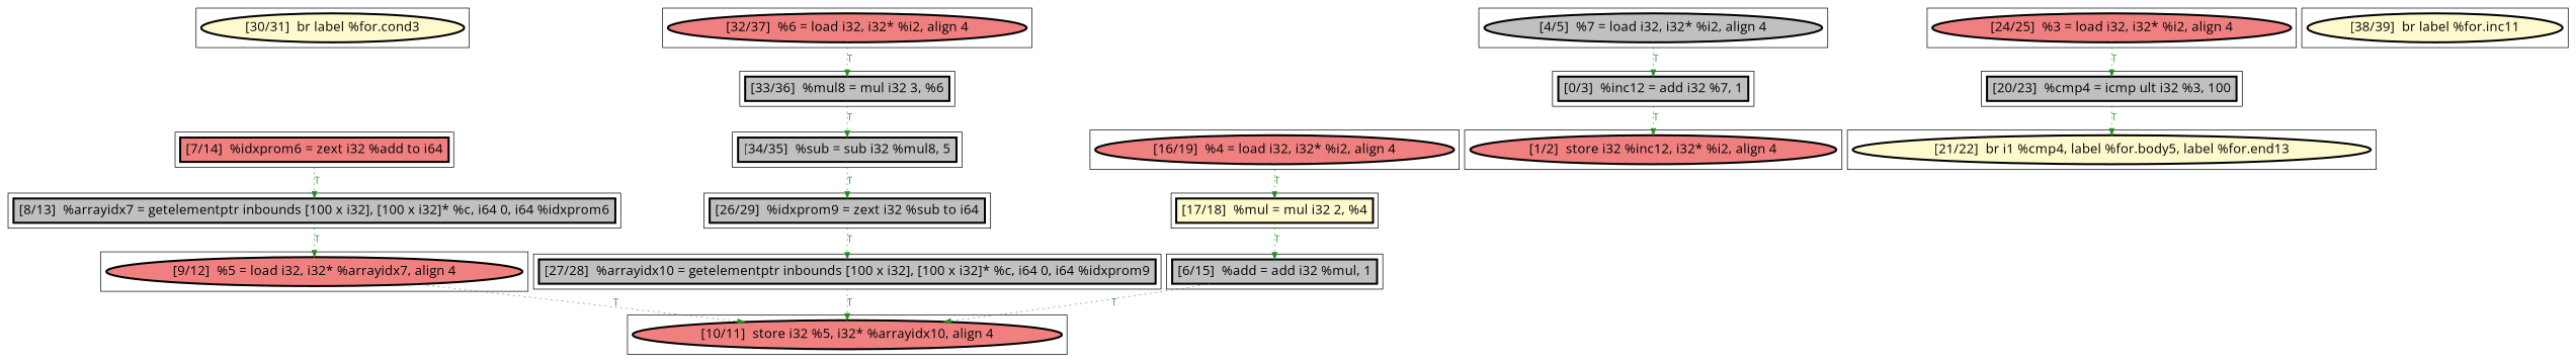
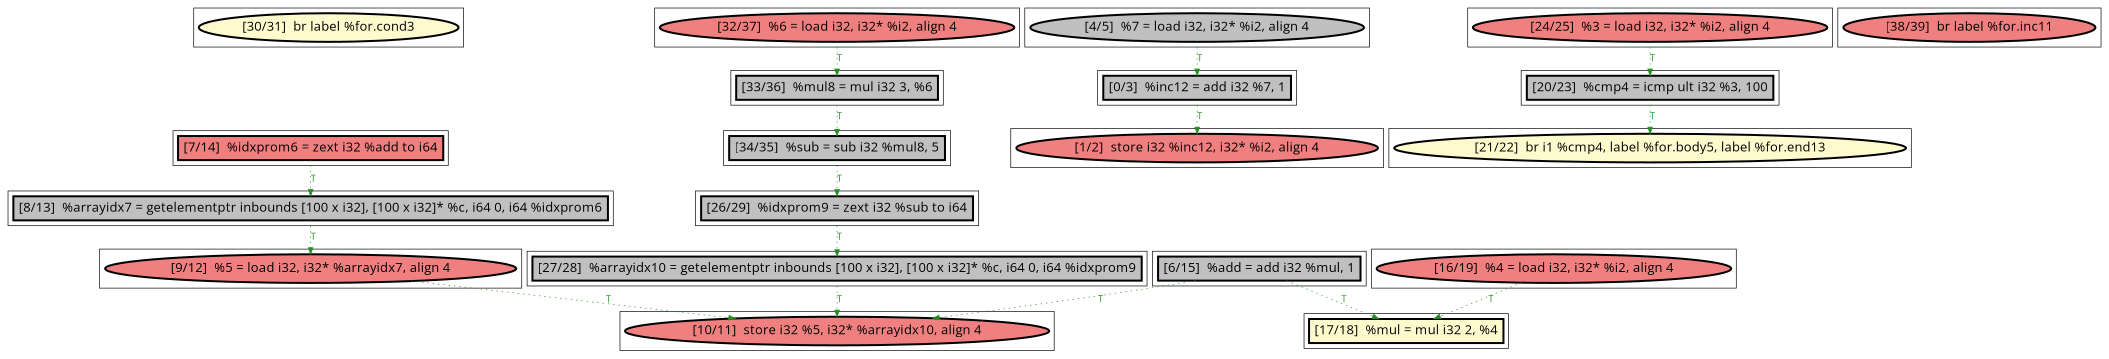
  digraph {
    fontname="Open Sans"
    node [fillcolor=grey fontname="Open Sans" fontsize=20 penwidth=3.0 shape=ellipse style=filled]
    edge [color=forestgreen fontcolor=forestgreen fontname="Open Sans" style=dotted]
    n1 [fillcolor=lemonchiffon label="[30/31]  br label %for.cond3"]
    n2 [label="[6/15]  %add = add i32 %mul, 1" shape=rectangle]
    n3 [fillcolor=lightcoral label="[7/14]  %idxprom6 = zext i32 %add to i64" shape=rectangle]
    n4 [label="[26/29]  %idxprom9 = zext i32 %sub to i64" shape=rectangle]
    n5 [fillcolor=lightcoral label="[10/11]  store i32 %5, i32* %arrayidx10, align 4"]
    n6 [fillcolor=lightcoral label="[1/2]  store i32 %inc12, i32* %i2, align 4"]
    n7 [label="[4/5]  %7 = load i32, i32* %i2, align 4"]
    n8 [fillcolor=lemonchiffon label="[17/18]  %mul = mul i32 2, %4" shape=rectangle]
    n9 [fillcolor=lightcoral label="[24/25]  %3 = load i32, i32* %i2, align 4"]
    n10 [label="[0/3]  %inc12 = add i32 %7, 1" shape=rectangle]
    n11 [label="[34/35]  %sub = sub i32 %mul8, 5" shape=rectangle]
    n12 [fillcolor=lemonchiffon label="[21/22]  br i1 %cmp4, label %for.body5, label %for.end13"]
-   n13 [fillcolor=lemonchiffon label="[38/39]  br label %for.inc11"]
+   n13 [fillcolor=lightcoral label="[38/39]  br label %for.inc11"]
    n14 [label="[33/36]  %mul8 = mul i32 3, %6" shape=rectangle]
    n15 [fillcolor=lightcoral label="[32/37]  %6 = load i32, i32* %i2, align 4"]
    n16 [fillcolor=lightcoral label="[9/12]  %5 = load i32, i32* %arrayidx7, align 4"]
    n17 [label="[27/28]  %arrayidx10 = getelementptr inbounds [100 x i32], [100 x i32]* %c, i64 0, i64 %idxprom9" shape=rectangle]
    n18 [label="[20/23]  %cmp4 = icmp ult i32 %3, 100" shape=rectangle]
    n19 [label="[8/13]  %arrayidx7 = getelementptr inbounds [100 x i32], [100 x i32]* %c, i64 0, i64 %idxprom6" shape=rectangle]
    n20 [fillcolor=lightcoral label="[16/19]  %4 = load i32, i32* %i2, align 4"]
    subgraph cluster_1 {
      n1
    }
    subgraph cluster_2 {
      n2
    }
    subgraph cluster_3 {
      n3
    }
    subgraph cluster_4 {
      n4
    }
    subgraph cluster_5 {
      n5
    }
    subgraph cluster_6 {
      n6
    }
    subgraph cluster_7 {
      n7
    }
    subgraph cluster_8 {
      n8
    }
    subgraph cluster_9 {
      n9
    }
    subgraph cluster_10 {
      n10
    }
    subgraph cluster_11 {
      n11
    }
    subgraph cluster_12 {
      n12
    }
    subgraph cluster_13 {
      n13
    }
    subgraph cluster_14 {
      n14
    }
    subgraph cluster_15 {
      n15
    }
    subgraph cluster_16 {
      n16
    }
    subgraph cluster_17 {
      n17
    }
    subgraph cluster_18 {
      n18
    }
    subgraph cluster_19 {
      n19
    }
    subgraph cluster_20 {
      n20
    }
    n2 -> n5 [label=T]
    n3 -> n19 [label=T]
    n4 -> n17 [label=T]
    n7 -> n10 [label=T]
-   n8 -> n2 [label=T]
+   n2 -> n8 [label=T]
    n9 -> n18 [label=T]
    n10 -> n6 [label=T]
    n11 -> n4 [label=T]
    n14 -> n11 [label=T]
    n15 -> n14 [label=T]
    n16 -> n5 [label=T]
    n17 -> n5 [label=T]
    n18 -> n12 [label=T]
    n19 -> n16 [label=T]
    n20 -> n8 [label=T]
  }
